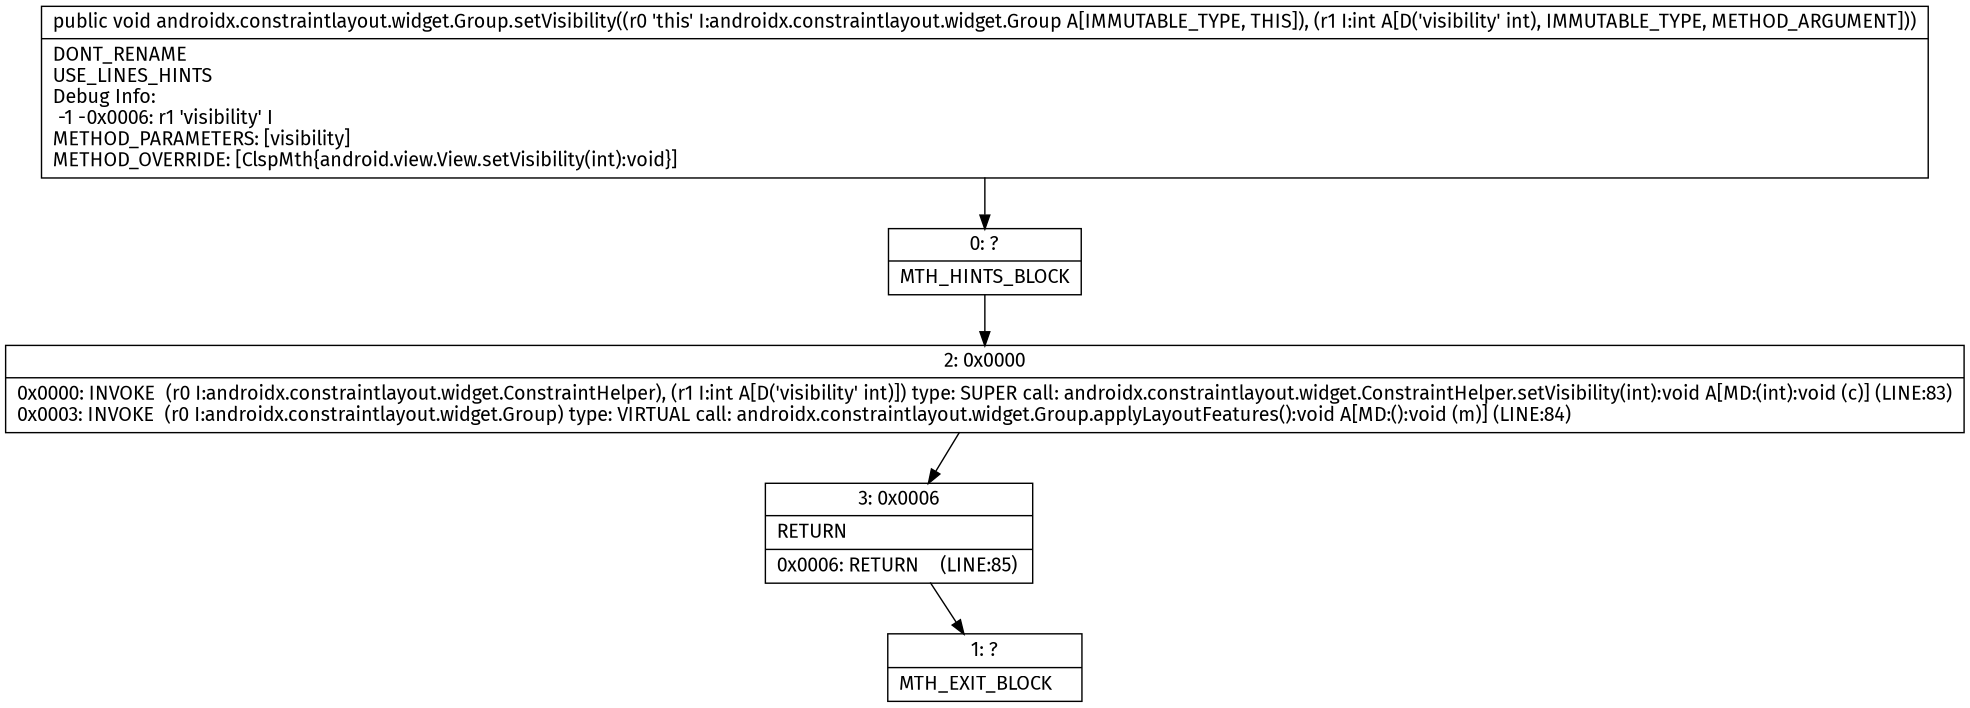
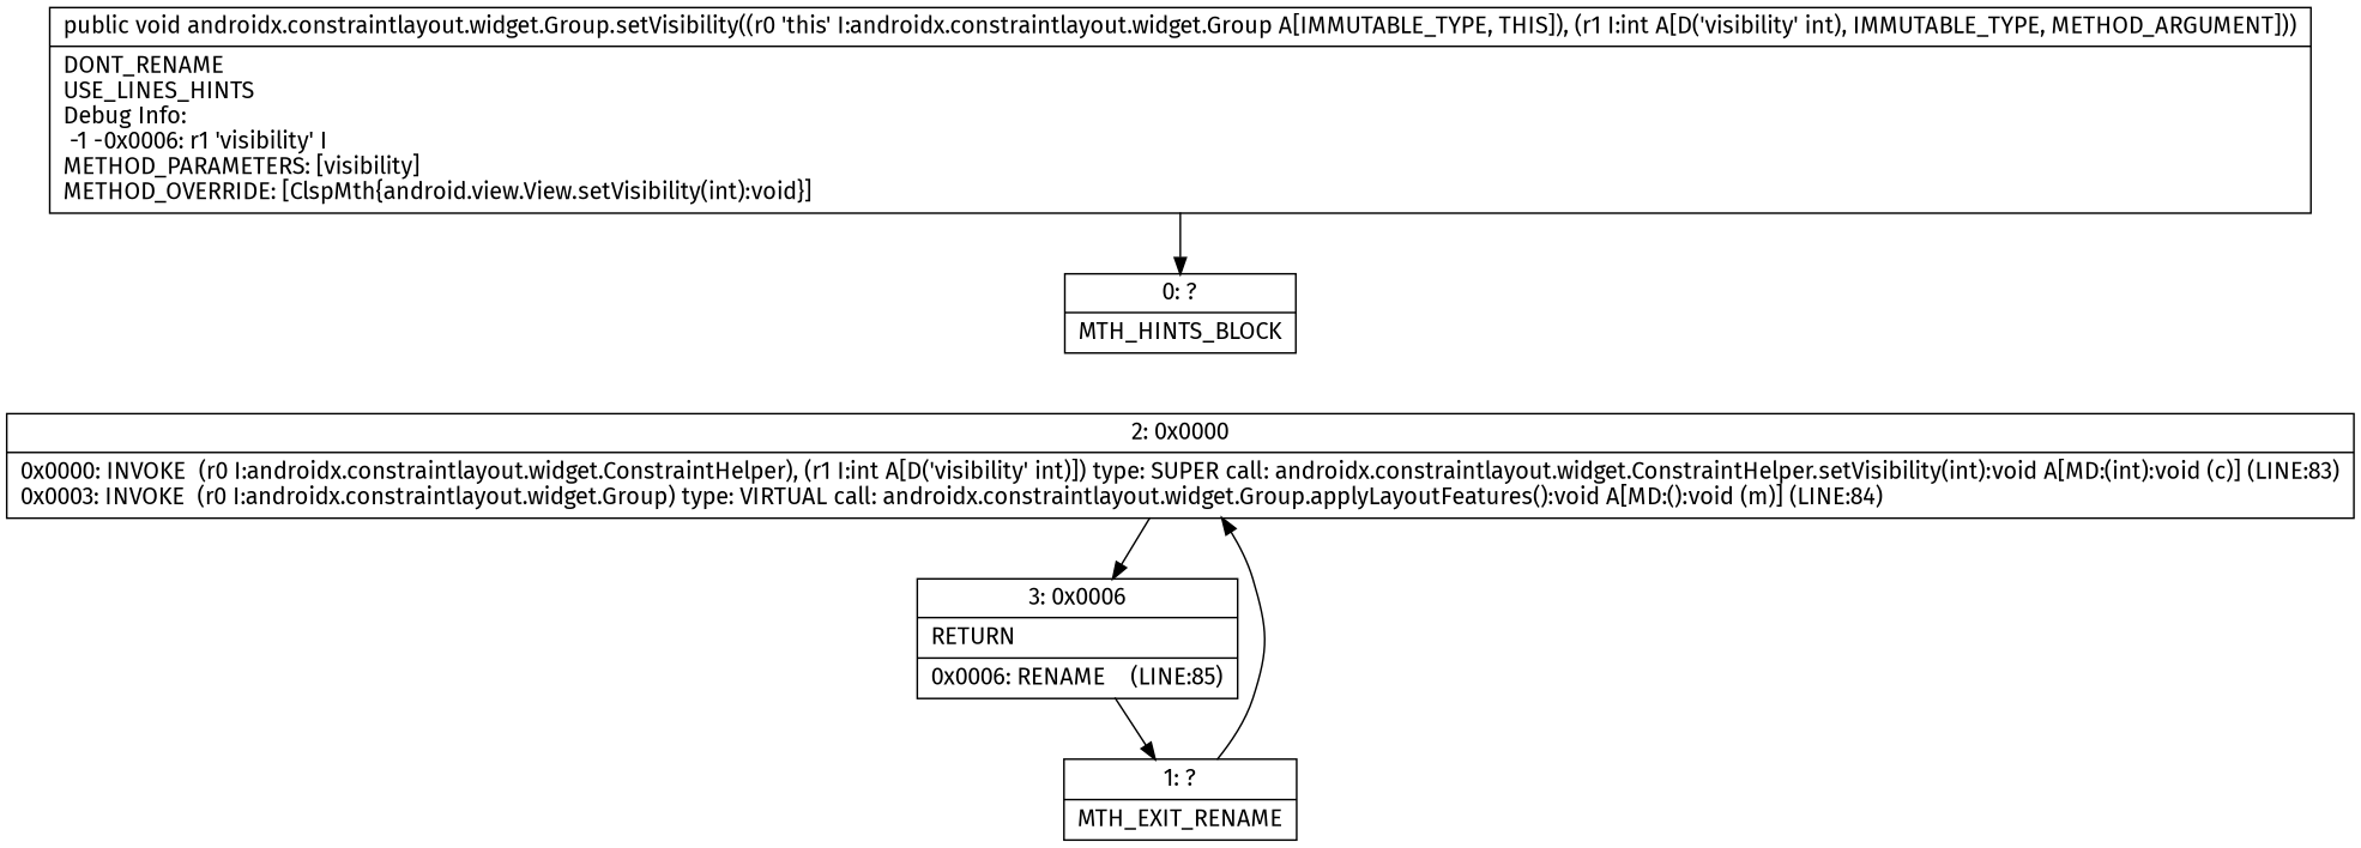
  digraph {
    fontname="Fira Sans"
    node [fontname="Fira Sans" shape=record]
    edge [fontname="Fira Sans"]
    n1 [label="{0\:\ ?|MTH_HINTS_BLOCK\l}"]
    n2 [label="{2\:\ 0x0000|0x0000: INVOKE  (r0 I:androidx.constraintlayout.widget.ConstraintHelper), (r1 I:int A[D('visibility' int)]) type: SUPER call: androidx.constraintlayout.widget.ConstraintHelper.setVisibility(int):void A[MD:(int):void (c)] (LINE:83)\l0x0003: INVOKE  (r0 I:androidx.constraintlayout.widget.Group) type: VIRTUAL call: androidx.constraintlayout.widget.Group.applyLayoutFeatures():void A[MD:():void (m)] (LINE:84)\l}"]
-   n3 [label="{3\:\ 0x0006|RETURN\l|0x0006: RETURN    (LINE:85)\l}"]
-   n4 [label="{1\:\ ?|MTH_EXIT_BLOCK\l}"]
+   n3 [label="{3\:\ 0x0006|RETURN\l|0x0006: RENAME    (LINE:85)\l}"]
+   n4 [label="{1\:\ ?|MTH_EXIT_RENAME\l}"]
    n5 [label="{public void androidx.constraintlayout.widget.Group.setVisibility((r0 'this' I:androidx.constraintlayout.widget.Group A[IMMUTABLE_TYPE, THIS]), (r1 I:int A[D('visibility' int), IMMUTABLE_TYPE, METHOD_ARGUMENT]))  | DONT_RENAME\lUSE_LINES_HINTS\lDebug Info:\l  \-1 \-0x0006: r1 'visibility' I\lMETHOD_PARAMETERS: [visibility]\lMETHOD_OVERRIDE: [ClspMth\{android.view.View.setVisibility(int):void\}]\l}"]
-   n1 -> n2
+   n4 -> n2
    n2 -> n3
    n3 -> n4
    n5 -> n1
  }
